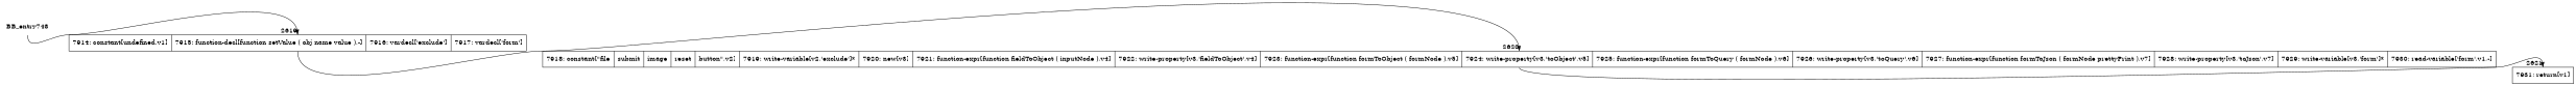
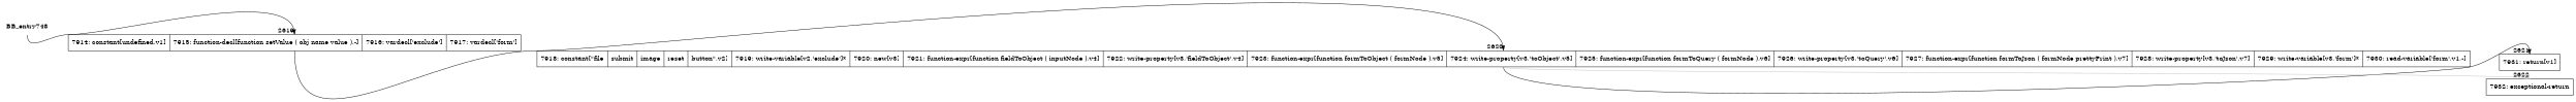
  digraph {
    rankdir=LR
    node [shape=record]
    edge [headport=n tailport=s]
    n1 [label=BB_entry748 shape=none]
    n2 [label="{7914: constant[undefined,v1]|7915: function-decl[function setValue ( obj name value ),-]|7916: vardecl['exclude']|7917: vardecl['form']}"]
    n3 [label="{7918: constant[\"file|submit|image|reset|button\",v2]|7919: write-variable[v2,'exclude']*|7920: new[v3]|7921: function-expr[function fieldToObject ( inputNode ),v4]|7922: write-property[v3,'fieldToObject',v4]|7923: function-expr[function formToObject ( formNode ),v5]|7924: write-property[v3,'toObject',v5]|7925: function-expr[function formToQuery ( formNode ),v6]|7926: write-property[v3,'toQuery',v6]|7927: function-expr[function formToJson ( formNode prettyPrint ),v7]|7928: write-property[v3,'toJson',v7]|7929: write-variable[v3,'form']*|7930: read-variable['form',v1,-]}"]
    n4 [label="{7931: return[v1]}"]
+   n5 [label="{7932: exceptional-return}"]
    n1 -> n2 [headlabel="    2619"]
    n2 -> n3 [headlabel="      2620"]
    n3 -> n4 [headlabel="      2621"]
+   n3 -> n5 [color=gray headlabel="      2622"]
  }
